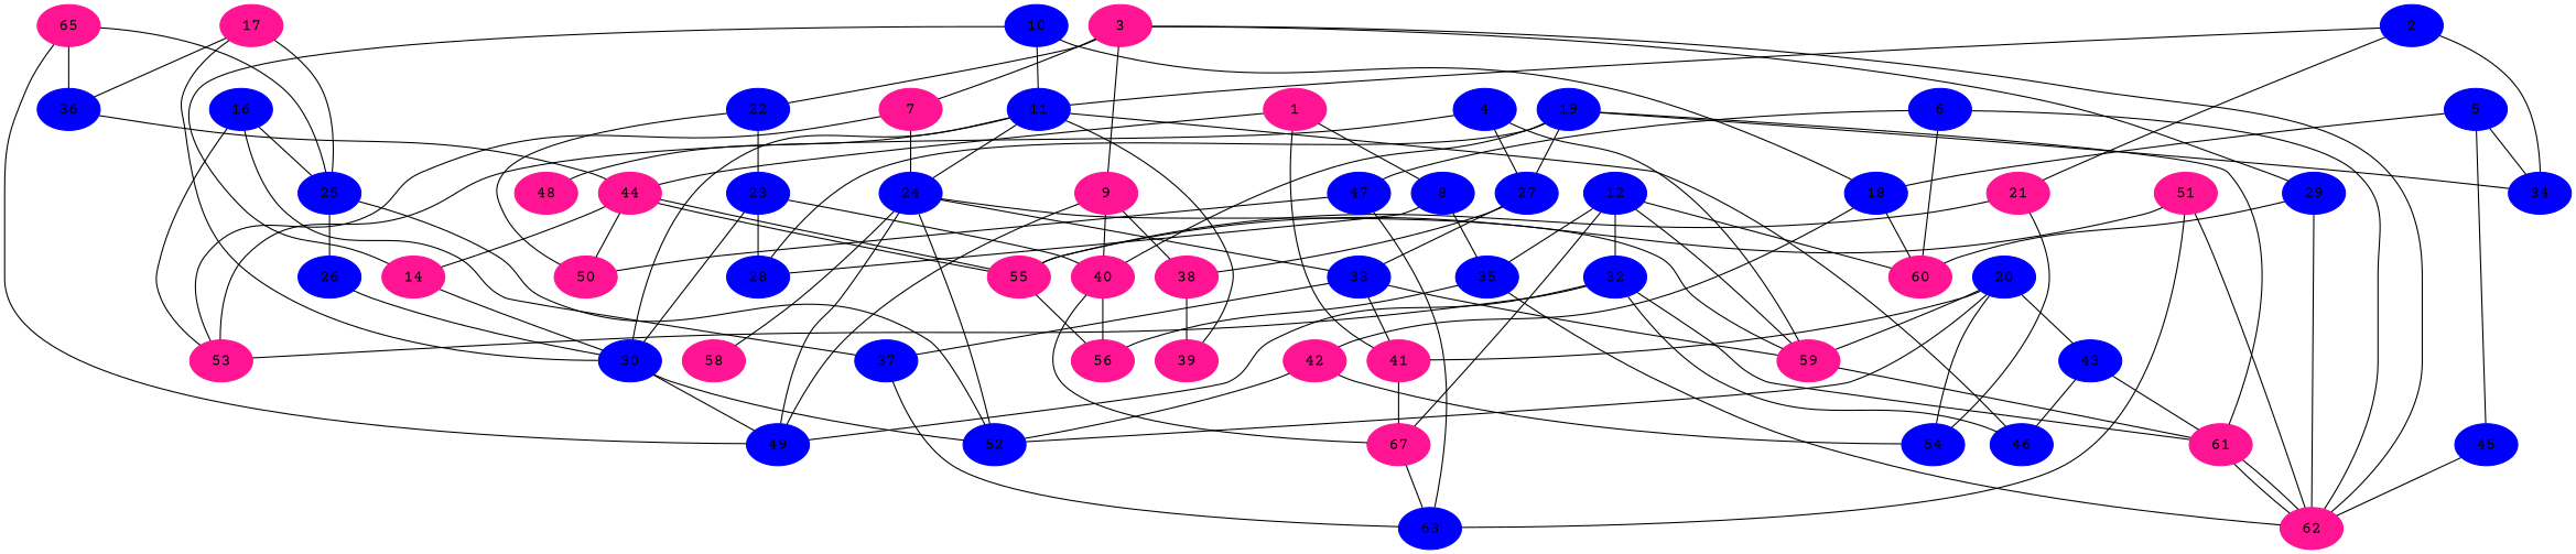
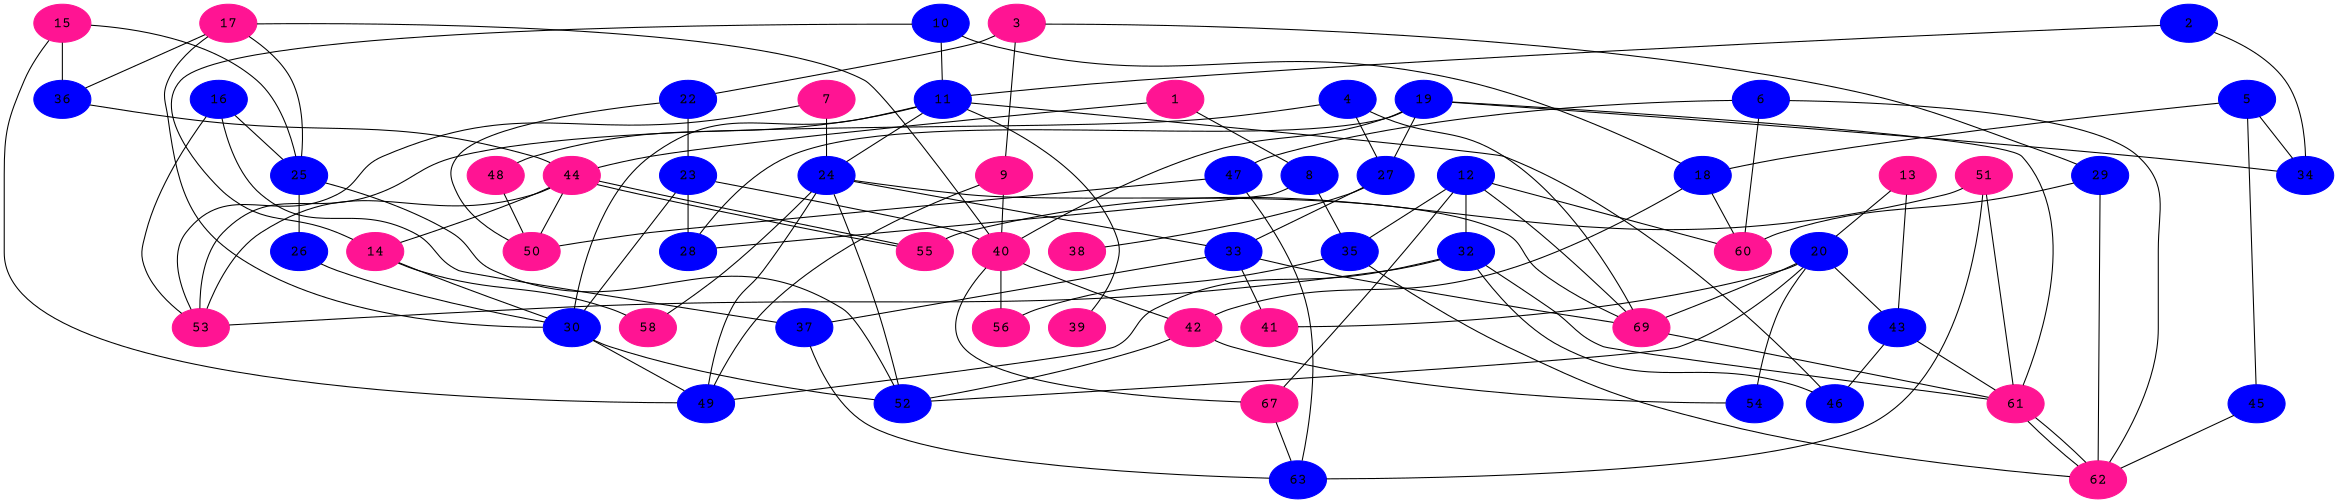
  graph {
    fontname="Courier Prime"
    node [color=blue fontname="Courier Prime" style=filled]
    edge [fontname="Courier Prime"]
    1 [color=deeppink]
    8
    41 [color=deeppink]
    44 [color=deeppink]
    28
    35
    14 [color=deeppink]
    30
    58 [color=deeppink]
    n10 [color=deeppink label=67]
    53 [color=deeppink]
    55 [color=deeppink]
    50 [color=deeppink]
    2
    11
-   21 [color=deeppink]
    34
    24
    39 [color=deeppink]
    46
    48 [color=deeppink]
    54
    3 [color=deeppink]
    7 [color=deeppink]
    9 [color=deeppink]
    22
    29
    62 [color=deeppink]
    38 [color=deeppink]
    40 [color=deeppink]
    49
    23
    60 [color=deeppink]
    4
    27
-   59 [color=deeppink]
+   59 [color=deeppink label=69]
    33
    61 [color=deeppink]
    5
    18
    45
    42 [color=deeppink]
    6
    47
    63
    52
    56 [color=deeppink]
    10
    12
    32
+   13 [color=deeppink]
    20
    43
-   15 [color=deeppink label=65]
+   15 [color=deeppink]
    25
    36
    26
    16
    37
    17 [color=deeppink]
    19
    51 [color=deeppink]
    1 -- 8
-   1 -- 41
    1 -- 44
    8 -- 28
    8 -- 35
-   41 -- n10
    44 -- 14
+   44 -- 53
    44 -- 55
    44 -- 55
    44 -- 50
    35 -- 62
    35 -- 56
    14 -- 30
+   14 -- 58
    30 -- 49
    30 -- 52
    n10 -- 63
-   55 -- 56
    2 -- 11
-   2 -- 21
    2 -- 34
    11 -- 30
    11 -- 24
    11 -- 39
    11 -- 46
    11 -- 48
-   21 -- 55
-   21 -- 54
    24 -- 58
    24 -- 49
    24 -- 59
    24 -- 33
    24 -- 52
-   3 -- 7
+   48 -- 50
    3 -- 9
    3 -- 22
    3 -- 29
-   3 -- 62
    7 -- 53
    7 -- 24
-   9 -- 38
    9 -- 40
    9 -- 49
    22 -- 50
    22 -- 23
    29 -- 62
    29 -- 60
-   38 -- 39
    40 -- n10
+   40 -- 42
    40 -- 56
    23 -- 28
    23 -- 30
    23 -- 40
    4 -- 53
    4 -- 27
    4 -- 59
    27 -- 38
    27 -- 33
    59 -- 61
    33 -- 41
    33 -- 59
    33 -- 37
    61 -- 62
    61 -- 62
    5 -- 34
    5 -- 18
    5 -- 45
    18 -- 60
    18 -- 42
    45 -- 62
    42 -- 54
    42 -- 52
    6 -- 62
    6 -- 60
    6 -- 47
    47 -- 50
    47 -- 63
    10 -- 14
    10 -- 11
    10 -- 18
    12 -- 35
    12 -- n10
    12 -- 60
    12 -- 59
    12 -- 32
    32 -- 53
    32 -- 46
    32 -- 49
    32 -- 61
+   13 -- 20
+   13 -- 43
    20 -- 41
    20 -- 54
    20 -- 59
    20 -- 52
    20 -- 43
    43 -- 46
    43 -- 61
    15 -- 49
    15 -- 25
    15 -- 36
    25 -- 52
    25 -- 26
    36 -- 44
    26 -- 30
    16 -- 53
    16 -- 25
    16 -- 37
    37 -- 63
    17 -- 30
+   17 -- 40
    17 -- 25
    17 -- 36
    19 -- 28
    19 -- 34
    19 -- 40
    19 -- 27
    19 -- 61
    51 -- 55
-   51 -- 62
+   51 -- 61
    51 -- 63
  }
